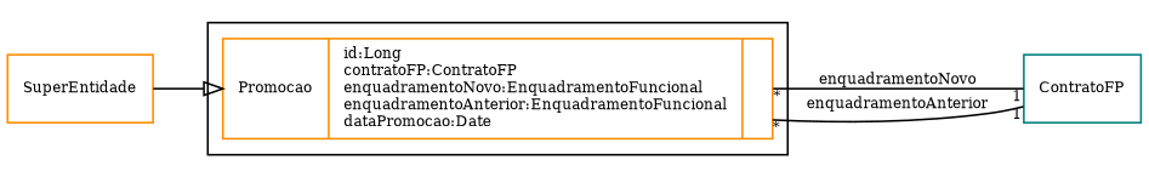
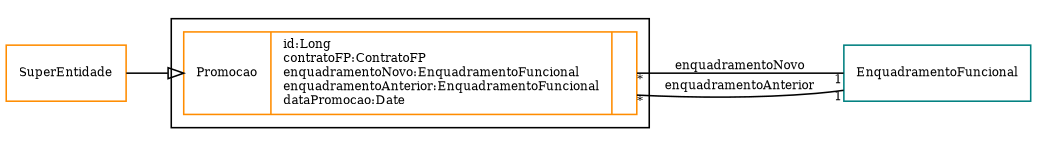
  digraph {
    fontname="Times-Roman"
    fontsize=8
    rankdir=LR
    node [color=darkorange fontname="Times-Roman" fontsize=8 shape=record]
    edge [arrowhead=none fontname="Times-Roman" fontsize=8 headlabel=1 taillabel="*"]
    n1 [label="{Promocao|id:Long\lcontratoFP:ContratoFP\lenquadramentoNovo:EnquadramentoFuncional\lenquadramentoAnterior:EnquadramentoFuncional\ldataPromocao:Date\l|\l}"]
-   EnquadramentoFuncional [color=teal label=ContratoFP]
+   EnquadramentoFuncional [color=teal]
    SuperEntidade
    subgraph cluster_1 {
      n1
    }
    n1 -> EnquadramentoFuncional [label=enquadramentoNovo]
    n1 -> EnquadramentoFuncional [label=enquadramentoAnterior]
    SuperEntidade -> n1 [arrowhead=empty headlabel="" taillabel=""]
  }
